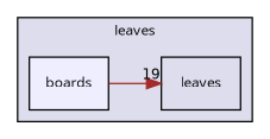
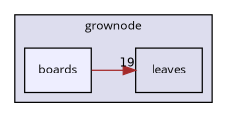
  digraph {
    compound=true
    rankdir=LR
    fontname="Open Sans"
    node [fontname="Open Sans" fontsize=10 shape=box]
    n1 [label=leaves]
    n2 [fillcolor="#eeeeff" label=boards pencolor=black style=filled]
    subgraph cluster_1 {
      bgcolor="#ddddee"
      fontsize=10
-     label=leaves
+     label=grownode
      pencolor=black
      n1
      n2
    }
    n2 -> n1 [headlabel=19 labeldistance=1.5 labelfontname=Helvetica labelfontsize=10 color=brown fontname="Open Sans"]
  }
